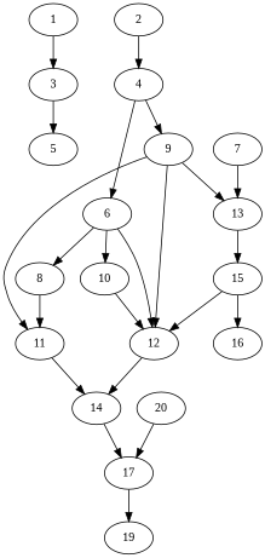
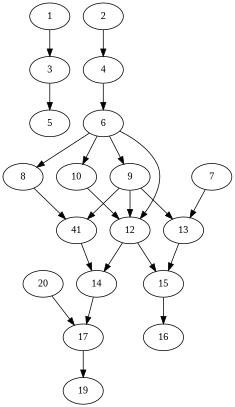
  digraph {
    fontname="Liberation Serif"
    node [alpha=0.13 fontname="Liberation Serif"]
    edge [fontname="Liberation Serif"]
    1 [expect_size=16430080]
    3 [alpha=0.11 expect_size=9029632]
    5 [alpha=0.17 expect_size=12887040]
    2 [alpha=0.04 expect_size=17435648]
    4 [alpha=0.14 expect_size=10316800]
    6 [alpha=0.07 expect_size=17562624]
    8 [alpha=0.20 expect_size=52058112]
    9 [alpha=0.18 expect_size=18966528]
    10 [alpha=0.08 expect_size=46800896]
    12 [alpha=0.01 expect_size=25835520]
    7 [alpha=0.16 expect_size=25646080]
    13 [alpha=0.02 expect_size=36234240]
-   11 [alpha=0.05 expect_size=42033152]
+   11 [alpha=0.05 expect_size=42033152 label=41]
    15 [alpha=0.10 expect_size=47214592]
    14 [alpha=0.16 expect_size=14078976]
    16 [alpha=0.12 expect_size=40815616]
    17 [expect_size=10766336]
    19 [alpha=0.05 expect_size=48257024]
    20 [expect_size=42845184]
    1 -> 3
    3 -> 5
    2 -> 4
    4 -> 6
    6 -> 8
-   4 -> 9
+   6 -> 9
    6 -> 10
    6 -> 12
    8 -> 11
    9 -> 12
    9 -> 13
    9 -> 11
    10 -> 12
-   15 -> 12
+   12 -> 15
    12 -> 14
    7 -> 13
    13 -> 15
    11 -> 14
    15 -> 16
    14 -> 17
    17 -> 19
    20 -> 17
  }
